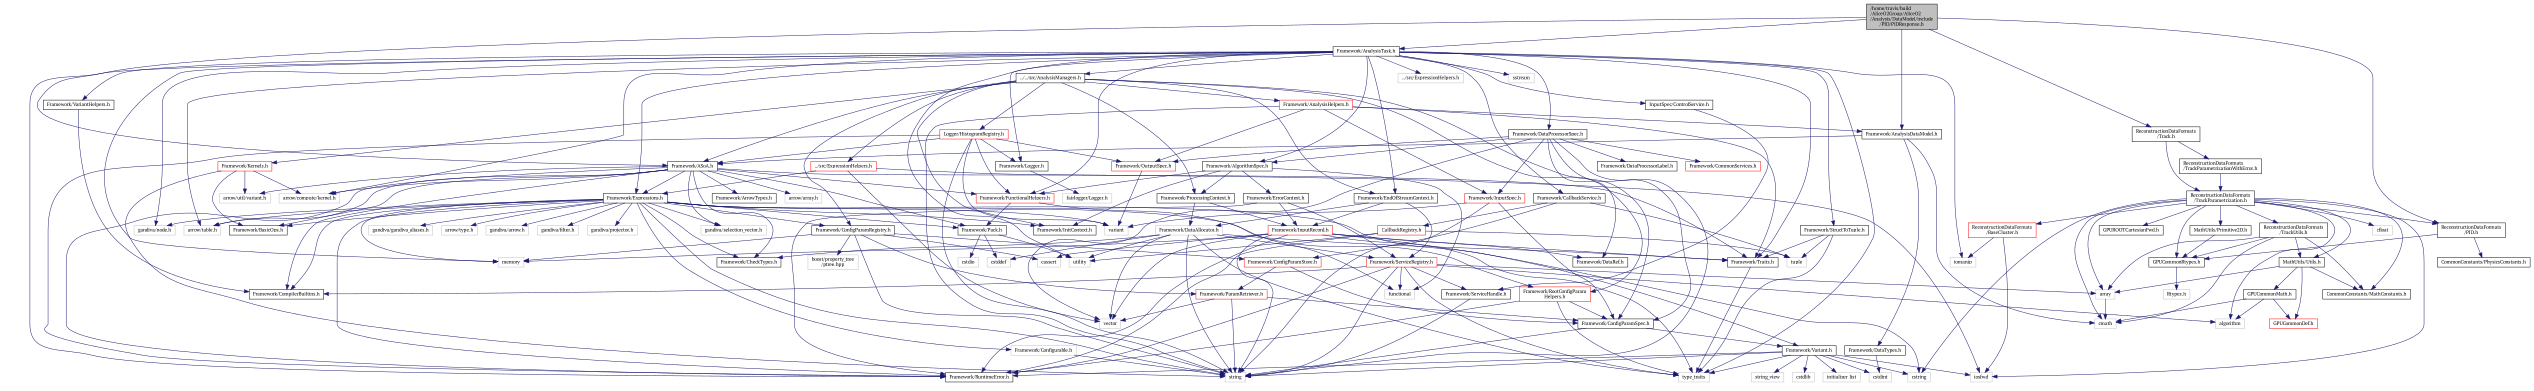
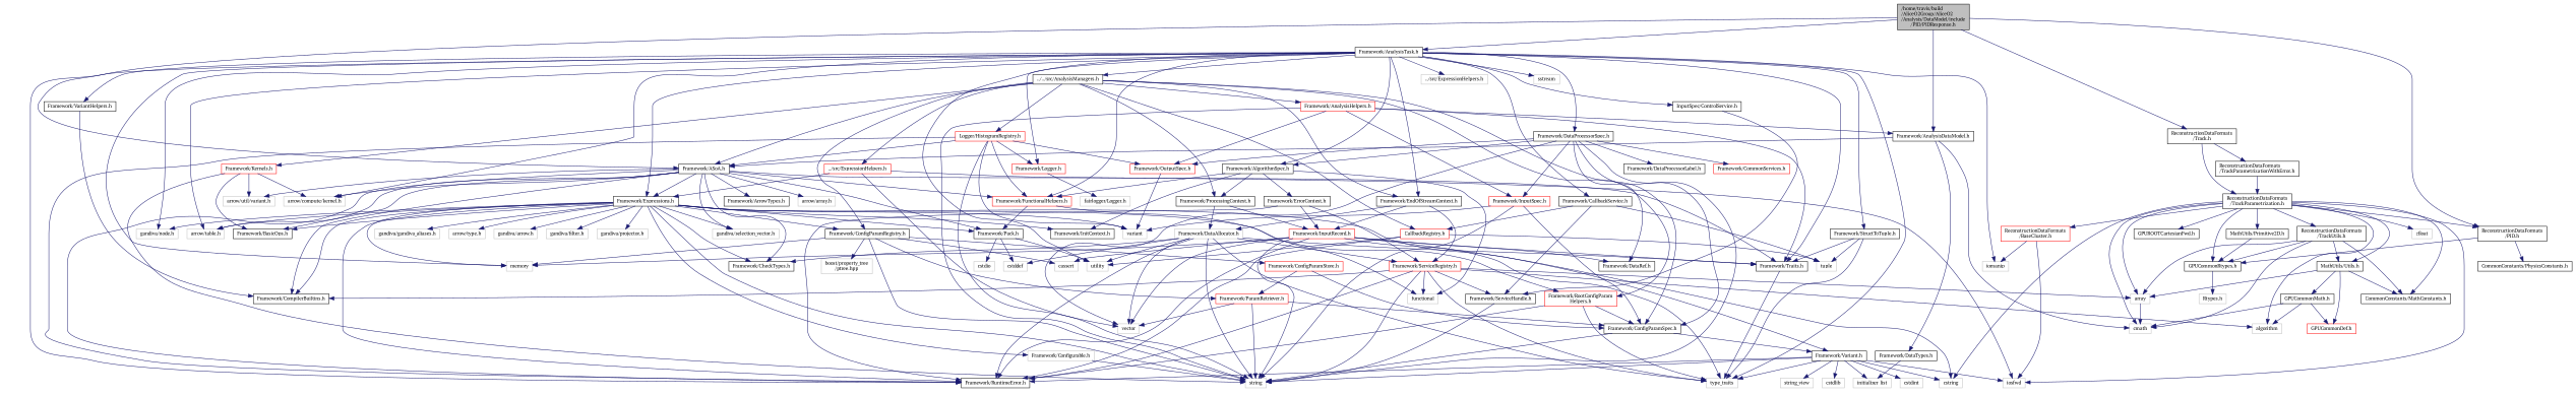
  digraph {
    fontname="PT Serif"
    node [color=black fontname="PT Serif" fontsize=10 shape=record]
    edge [color=midnightblue fontname="PT Serif" fontsize=10 labelfontname=Helvetica labelfontsize=10 style=solid]
    n1 [fillcolor=grey75 fontcolor=black height=0.2 label="/home/travis/build\l/AliceO2Group/AliceO2\l/Analysis/DataModel/include\l/PID/PIDResponse.h" style=filled width=0.4]
    n2 [height=0.2 label="Framework/ASoA.h" width=0.4]
    n3 [height=0.2 label="Framework/AnalysisTask.h" width=0.4]
    n4 [height=0.2 label="Framework/AnalysisDataModel.h" width=0.4]
    n5 [height=0.2 label="ReconstructionDataFormats\l/Track.h" width=0.4]
    n6 [height=0.2 label="ReconstructionDataFormats\l/PID.h" width=0.4]
    n7 [height=0.2 label="Framework/Pack.h" width=0.4]
    n8 [height=0.2 label="Framework/CheckTypes.h" width=0.4]
    n9 [color=red height=0.2 label="Framework/FunctionalHelpers.h" width=0.4]
    n10 [height=0.2 label="Framework/CompilerBuiltins.h" width=0.4]
    n11 [height=0.2 label="Framework/Traits.h" width=0.4]
    n12 [height=0.2 label="Framework/Expressions.h" width=0.4]
    n13 [height=0.2 label="Framework/RuntimeError.h" width=0.4]
    n14 [color=grey75 height=0.2 label="arrow/table.h" width=0.4]
    n15 [color=grey75 height=0.2 label="gandiva/selection_vector.h" width=0.4]
    n16 [height=0.2 label="Framework/ArrowTypes.h" width=0.4]
    n17 [color=grey75 height=0.2 label="arrow/array.h" width=0.4]
    n18 [color=grey75 height=0.2 label="arrow/util/variant.h" width=0.4]
    n19 [color=grey75 height=0.2 label="arrow/compute/kernel.h" width=0.4]
    n20 [height=0.2 label="Framework/BasicOps.h" width=0.4]
    n21 [color=grey75 height=0.2 label=utility width=0.4]
    n22 [color=grey75 height=0.2 label=type_traits width=0.4]
    n23 [color=grey75 height=0.2 label=memory width=0.4]
    n24 [color=grey75 height=0.2 label="gandiva/node.h" width=0.4]
    n25 [height=0.2 label="../../src/AnalysisManagers.h" width=0.4]
    n26 [height=0.2 label="Framework/EndOfStreamContext.h" width=0.4]
-   n27 [height=0.2 label="Framework/Logger.h" width=0.4]
+   n27 [color=red height=0.2 label="Framework/Logger.h" width=0.4]
    n28 [height=0.2 label="Framework/AlgorithmSpec.h" width=0.4]
    n29 [height=0.2 label="Framework/CallbackService.h" width=0.4]
    n30 [height=0.2 label="InputSpec/ControlService.h" width=0.4]
    n31 [height=0.2 label="Framework/DataProcessorSpec.h" width=0.4]
    n32 [color=grey75 height=0.2 label="../src/ExpressionHelpers.h" width=0.4]
    n33 [height=0.2 label="Framework/StructToTuple.h" width=0.4]
    n34 [height=0.2 label="Framework/VariantHelpers.h" width=0.4]
    n35 [color=grey75 height=0.2 label=sstream width=0.4]
    n36 [color=grey75 height=0.2 label=iomanip width=0.4]
    n37 [color=grey75 height=0.2 label=cmath width=0.4]
    n38 [height=0.2 label="Framework/DataTypes.h" width=0.4]
    n39 [height=0.2 label="ReconstructionDataFormats\l/TrackParametrization.h" width=0.4]
    n40 [height=0.2 label="ReconstructionDataFormats\l/TrackParametrizationWithError.h" width=0.4]
    n41 [height=0.2 label="GPUCommonRtypes.h" width=0.4]
    n42 [height=0.2 label="CommonConstants/PhysicsConstants.h" width=0.4]
    n43 [color=grey75 height=0.2 label=cstddef width=0.4]
    n44 [color=grey75 height=0.2 label=cstdio width=0.4]
    n45 [color=grey75 height=0.2 label=functional width=0.4]
    n46 [color=grey75 height=0.2 label="Framework/Configurable.h" width=0.4]
    n47 [color=grey75 height=0.2 label=string width=0.4]
    n48 [height=0.2 label="Framework/Variant.h" width=0.4]
    n49 [height=0.2 label="Framework/InitContext.h" width=0.4]
    n50 [height=0.2 label="Framework/ConfigParamRegistry.h" width=0.4]
    n51 [color=red height=0.2 label="Framework/RootConfigParam\lHelpers.h" width=0.4]
    n52 [color=grey75 height=0.2 label="gandiva/gandiva_aliases.h" width=0.4]
    n53 [color=grey75 height=0.2 label="arrow/type.h" width=0.4]
    n54 [color=grey75 height=0.2 label="gandiva/arrow.h" width=0.4]
    n55 [color=grey75 height=0.2 label="gandiva/filter.h" width=0.4]
    n56 [color=grey75 height=0.2 label="gandiva/projector.h" width=0.4]
    n57 [color=grey75 height=0.2 label=variant width=0.4]
    n58 [color=grey75 height=0.2 label=cassert width=0.4]
    n59 [color=grey75 height=0.2 label=cstring width=0.4]
    n60 [color=grey75 height=0.2 label=cstdint width=0.4]
    n61 [color=grey75 height=0.2 label=cstdlib width=0.4]
    n62 [color=grey75 height=0.2 label=iosfwd width=0.4]
    n63 [color=grey75 height=0.2 label=initializer_list width=0.4]
    n64 [color=grey75 height=0.2 label=string_view width=0.4]
    n65 [color=red height=0.2 label="Framework/ParamRetriever.h" width=0.4]
    n66 [color=red height=0.2 label="Framework/ConfigParamStore.h" width=0.4]
    n67 [color=grey75 height=0.2 label="boost/property_tree\l/ptree.hpp" width=0.4]
    n68 [height=0.2 label="Framework/ConfigParamSpec.h" width=0.4]
    n69 [color=grey75 height=0.2 label=vector width=0.4]
    n70 [color=red height=0.2 label="Framework/AnalysisHelpers.h" width=0.4]
    n71 [color=red height=0.2 label="Framework/Kernels.h" width=0.4]
    n72 [height=0.2 label="Framework/ProcessingContext.h" width=0.4]
    n73 [color=red height=0.2 label="Logger/HistogramRegistry.h" width=0.4]
    n74 [color=red height=0.2 label="../src/ExpressionHelpers.h" width=0.4]
    n75 [color=red height=0.2 label="Framework/InputRecord.h" width=0.4]
    n76 [color=grey75 height=0.2 label="Framework/DataAllocator.h" width=0.4]
    n77 [color=red height=0.2 label="Framework/ServiceRegistry.h" width=0.4]
    n78 [color=grey75 height=0.2 label="fairlogger/Logger.h" width=0.4]
    n79 [height=0.2 label="Framework/ErrorContext.h" width=0.4]
    n80 [height=0.2 label="Framework/ServiceHandle.h" width=0.4]
    n81 [color=red height=0.2 label="CallbackRegistry.h" width=0.4]
    n82 [color=grey75 height=0.2 label=tuple width=0.4]
    n83 [color=red height=0.2 label="Framework/OutputSpec.h" width=0.4]
    n84 [color=red height=0.2 label="Framework/InputSpec.h" width=0.4]
    n85 [height=0.2 label="Framework/DataRef.h" width=0.4]
    n86 [height=0.2 label="Framework/DataProcessorLabel.h" width=0.4]
    n87 [color=red height=0.2 label="Framework/CommonServices.h" width=0.4]
    n88 [height=0.2 label="MathUtils/Utils.h" width=0.4]
    n89 [color=grey75 height=0.2 label=array width=0.4]
    n90 [color=red height=0.2 label="GPUCommonDef.h" width=0.4]
    n91 [height=0.2 label="GPUCommonMath.h" width=0.4]
    n92 [height=0.2 label="CommonConstants/MathConstants.h" width=0.4]
    n93 [color=grey75 height=0.2 label=algorithm width=0.4]
    n94 [color=grey75 height=0.2 label=cfloat width=0.4]
    n95 [color=red height=0.2 label="ReconstructionDataFormats\l/BaseCluster.h" width=0.4]
    n96 [height=0.2 label="MathUtils/Primitive2D.h" width=0.4]
    n97 [height=0.2 label="ReconstructionDataFormats\l/TrackUtils.h" width=0.4]
    n98 [height=0.2 label="GPUROOTCartesianFwd.h" width=0.4]
    n99 [color=grey75 height=0.2 label="Rtypes.h" width=0.4]
    n1 -> n2
    n1 -> n3
    n1 -> n4
    n1 -> n5
    n1 -> n6
    n2 -> n7
    n2 -> n8
    n2 -> n9
    n2 -> n10
    n2 -> n11
    n2 -> n12
    n2 -> n13
    n2 -> n14
    n2 -> n15
    n2 -> n16
    n2 -> n17
    n2 -> n18
    n2 -> n19
    n2 -> n20
    n3 -> n9
    n3 -> n11
    n3 -> n12
    n3 -> n13
    n3 -> n14
    n3 -> n19
    n3 -> n21
    n3 -> n22
    n3 -> n23
    n3 -> n24
    n3 -> n25
    n3 -> n26
    n3 -> n27
    n3 -> n28
    n3 -> n29
    n3 -> n30
    n3 -> n31
    n3 -> n32
    n3 -> n33
    n3 -> n34
    n3 -> n35
    n3 -> n36
    n4 -> n2
    n4 -> n37
    n4 -> n38
    n5 -> n39
    n5 -> n40
    n6 -> n41
    n6 -> n42
    n7 -> n21
    n7 -> n43
    n7 -> n44
    n9 -> n7
    n9 -> n45
    n11 -> n22
    n12 -> n7
    n12 -> n8
    n12 -> n10
    n12 -> n13
    n12 -> n14
    n12 -> n15
    n12 -> n20
    n12 -> n23
    n12 -> n24
    n12 -> n46
    n12 -> n47
    n12 -> n48
    n12 -> n49
    n12 -> n50
    n12 -> n51
    n12 -> n52
    n12 -> n53
    n12 -> n54
    n12 -> n55
    n12 -> n56
    n12 -> n57
    n25 -> n2
    n25 -> n26
-   n25 -> n49
+   n25 -> n81
    n25 -> n50
    n25 -> n51
    n25 -> n68
    n25 -> n70
    n25 -> n71
    n25 -> n72
    n25 -> n73
    n25 -> n74
    n26 -> n75
    n26 -> n76
    n26 -> n77
    n27 -> n78
    n28 -> n9
    n28 -> n45
    n28 -> n49
    n28 -> n72
    n28 -> n79
-   n29 -> n66
+   n29 -> n80
    n29 -> n81
    n29 -> n82
    n30 -> n80
    n31 -> n28
    n31 -> n47
    n31 -> n68
    n31 -> n69
    n31 -> n83
    n31 -> n84
    n31 -> n85
    n31 -> n86
    n31 -> n87
    n33 -> n11
    n33 -> n22
    n33 -> n82
    n34 -> n10
-   n38 -> n60
+   n38 -> n63
    n39 -> n6
    n39 -> n37
    n39 -> n41
    n39 -> n59
    n39 -> n62
    n39 -> n88
    n39 -> n89
    n39 -> n92
    n39 -> n93
    n39 -> n94
    n39 -> n95
    n39 -> n96
    n39 -> n97
    n39 -> n98
    n40 -> n39
    n41 -> n99
    n46 -> n47
    n48 -> n13
    n48 -> n22
    n48 -> n47
    n48 -> n59
    n48 -> n60
    n48 -> n61
    n48 -> n62
    n48 -> n63
    n48 -> n64
    n50 -> n23
    n50 -> n47
    n50 -> n58
    n50 -> n65
    n50 -> n66
    n50 -> n67
    n51 -> n13
    n51 -> n22
    n51 -> n68
    n65 -> n47
    n65 -> n68
    n65 -> n69
    n66 -> n65
    n66 -> n68
    n68 -> n47
    n68 -> n48
    n70 -> n4
    n70 -> n11
    n70 -> n47
    n70 -> n83
    n70 -> n84
    n71 -> n18
    n71 -> n19
    n71 -> n20
    n71 -> n47
    n72 -> n75
    n72 -> n76
    n73 -> n2
    n73 -> n9
    n73 -> n13
    n73 -> n27
    n73 -> n47
    n73 -> n57
    n73 -> n83
    n74 -> n12
    n74 -> n62
    n74 -> n69
    n75 -> n11
    n75 -> n13
    n75 -> n22
    n75 -> n23
    n75 -> n47
    n75 -> n58
    n75 -> n59
    n75 -> n69
    n75 -> n85
    n76 -> n8
    n76 -> n11
+   n76 -> n13
    n76 -> n21
    n76 -> n22
    n76 -> n43
    n76 -> n47
    n76 -> n69
    n76 -> n77
    n77 -> n10
    n77 -> n13
    n77 -> n22
    n77 -> n45
    n77 -> n47
    n77 -> n80
    n77 -> n89
    n77 -> n93
    n79 -> n13
    n79 -> n75
    n79 -> n77
    n80 -> n47
    n81 -> n13
    n81 -> n21
    n81 -> n82
    n83 -> n57
    n84 -> n47
    n84 -> n57
    n84 -> n68
    n88 -> n89
    n88 -> n90
    n88 -> n91
    n88 -> n92
    n89 -> n37
    n91 -> n37
    n91 -> n90
    n91 -> n93
    n95 -> n36
    n95 -> n62
    n96 -> n41
    n97 -> n37
    n97 -> n41
    n97 -> n88
    n97 -> n89
    n97 -> n92
  }
